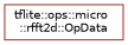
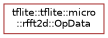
  digraph {
    rankdir=LR
-   n1 [color=brown fillcolor=white fontname=Helvetica fontsize=10 height=0.2 label="tflite::ops::micro\l::rfft2d::OpData" shape=box style=filled width=0.4]
+   n1 [color=brown fillcolor=white fontname=Helvetica fontsize=10 height=0.2 label="tflite::tflite::micro\l::rfft2d::OpData" shape=box style=filled width=0.4]
  }
